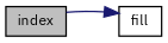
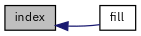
  digraph {
    rankdir=LR
    fontname="IBM Plex Sans"
    node [color=black fontname="IBM Plex Sans" fontsize=10 shape=record]
    n1 [fillcolor=grey75 fontcolor=black height=0.2 label=index style=filled width=0.4]
    n2 [height=0.2 label=fill width=0.4]
-   n2 -> n1 [color=midnightblue dir=back fontname="IBM Plex Sans" fontsize=10 labelfontname=Helvetica labelfontsize=10 style=solid]
+   n1 -> n2 [color=midnightblue dir=back fontname="IBM Plex Sans" fontsize=10 labelfontname=Helvetica labelfontsize=10 style=solid]
  }
